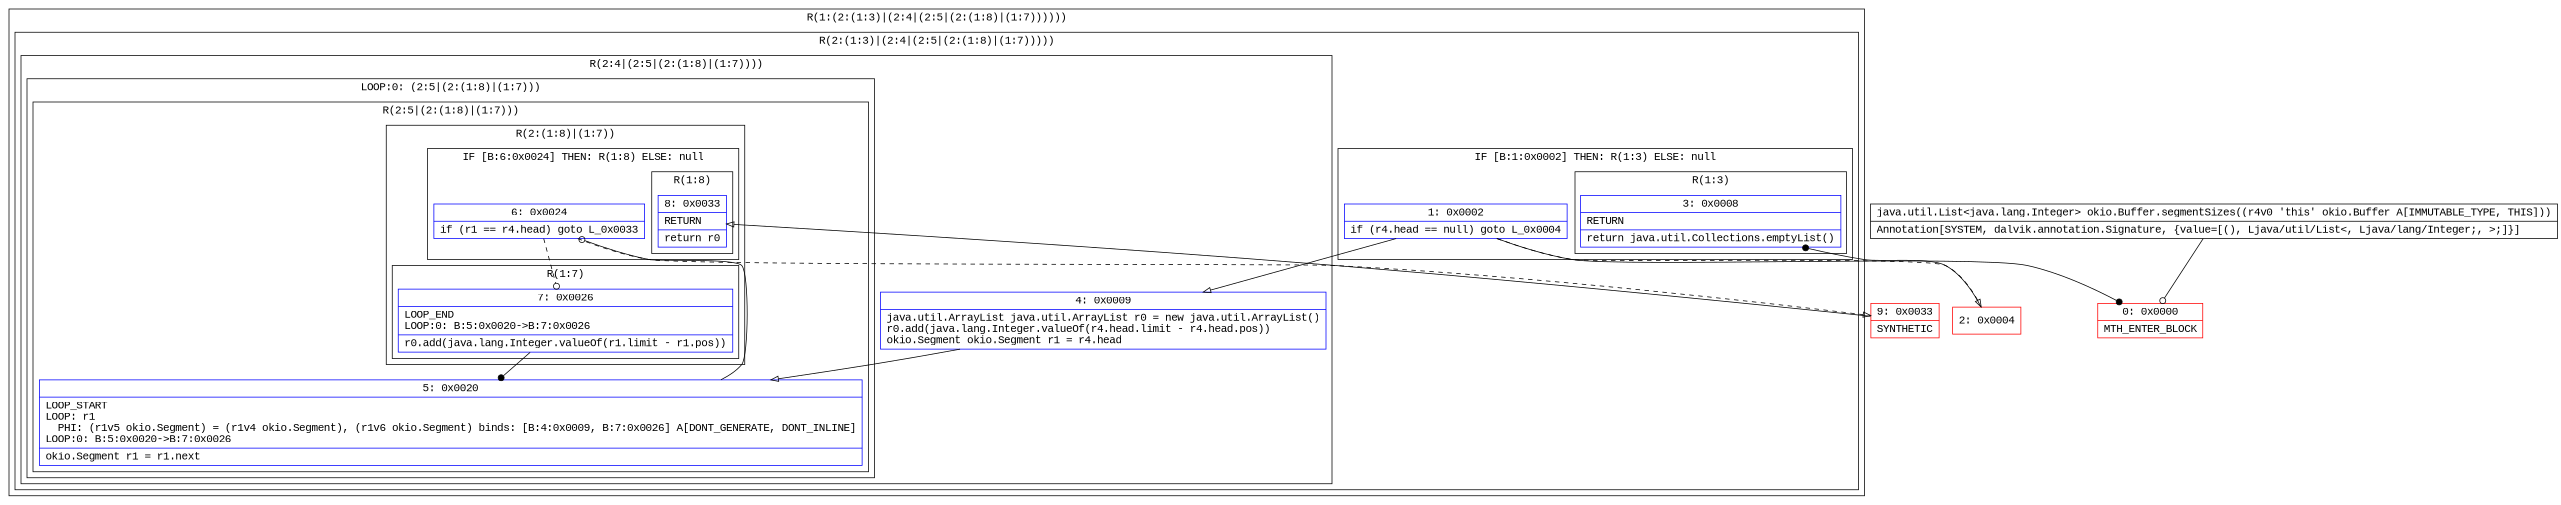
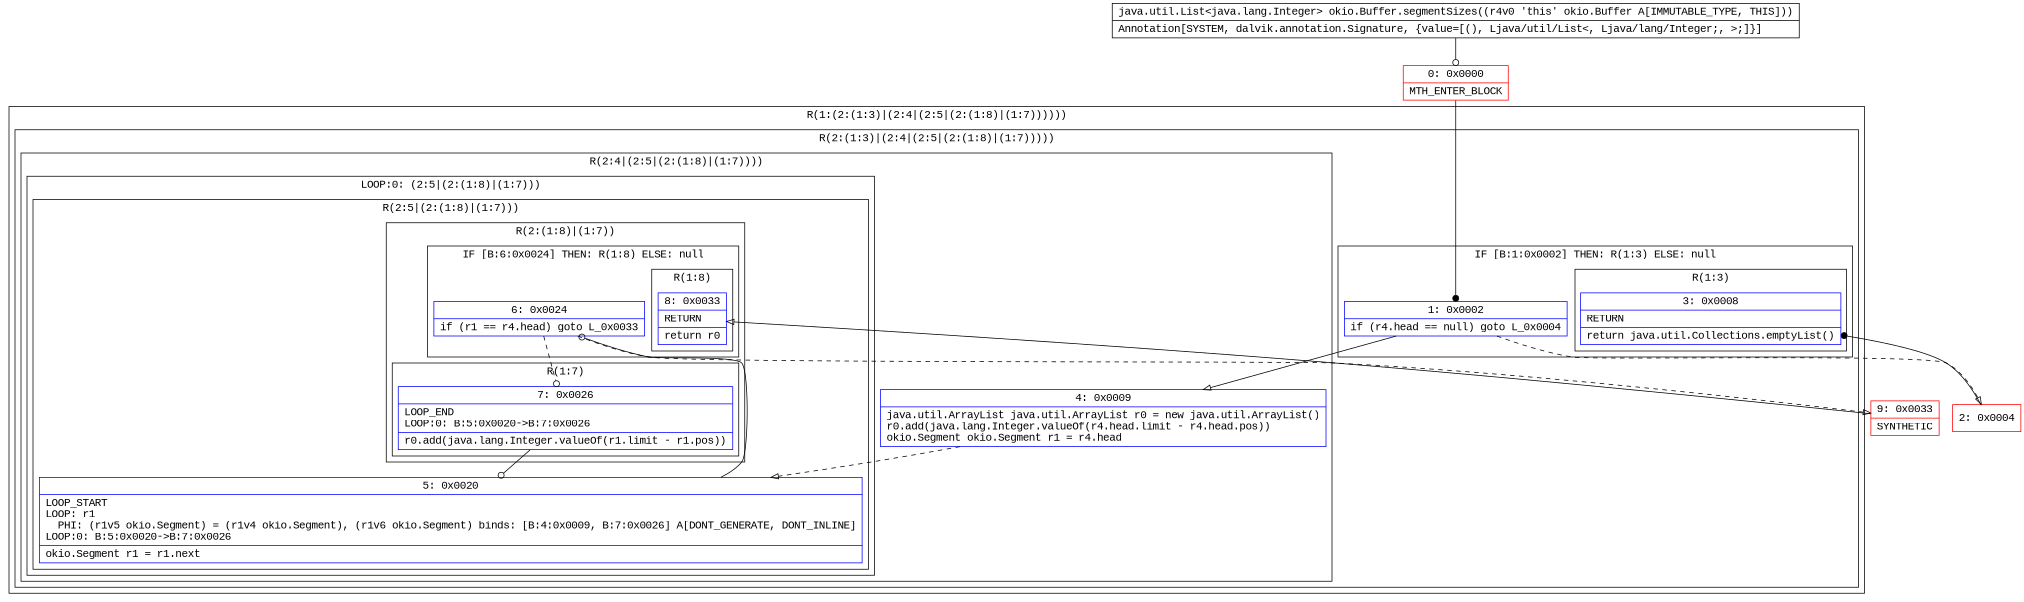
  digraph {
    fontname="Liberation Mono"
    node [color=blue fontname="Liberation Mono" shape=record]
    edge [arrowhead=onormal fontname="Liberation Mono"]
    n1 [label="{3\:\ 0x0008|RETURN\l|return java.util.Collections.emptyList()\l}"]
    n2 [label="{1\:\ 0x0002|if (r4.head == null) goto L_0x0004\l}"]
    n3 [label="{8\:\ 0x0033|RETURN\l|return r0\l}"]
    n4 [label="{6\:\ 0x0024|if (r1 == r4.head) goto L_0x0033\l}"]
    n5 [label="{7\:\ 0x0026|LOOP_END\lLOOP:0: B:5:0x0020\-\>B:7:0x0026\l|r0.add(java.lang.Integer.valueOf(r1.limit \- r1.pos))\l}"]
    n6 [label="{5\:\ 0x0020|LOOP_START\lLOOP: r1 \l  PHI: (r1v5 okio.Segment) = (r1v4 okio.Segment), (r1v6 okio.Segment) binds: [B:4:0x0009, B:7:0x0026] A[DONT_GENERATE, DONT_INLINE]\lLOOP:0: B:5:0x0020\-\>B:7:0x0026\l|okio.Segment r1 = r1.next\l}"]
    n7 [label="{4\:\ 0x0009|java.util.ArrayList java.util.ArrayList r0 = new java.util.ArrayList()\lr0.add(java.lang.Integer.valueOf(r4.head.limit \- r4.head.pos))\lokio.Segment okio.Segment r1 = r4.head\l}"]
    n8 [color=red label="{2\:\ 0x0004}"]
    n9 [color=red label="{9\:\ 0x0033|SYNTHETIC\l}"]
    n10 [color=red label="{0\:\ 0x0000|MTH_ENTER_BLOCK\l}"]
    n11 [label="{java.util.List\<java.lang.Integer\> okio.Buffer.segmentSizes((r4v0 'this' okio.Buffer A[IMMUTABLE_TYPE, THIS]))  | Annotation[SYSTEM, dalvik.annotation.Signature, \{value=[(), Ljava\/util\/List\<, Ljava\/lang\/Integer;, \>;]\}]\l}" color=""]
    subgraph cluster_1 {
      label="R(1:(2:(1:3)|(2:4|(2:5|(2:(1:8)|(1:7))))))"
      subgraph cluster_2 {
        label="R(2:(1:3)|(2:4|(2:5|(2:(1:8)|(1:7)))))"
        subgraph cluster_3 {
          label="IF [B:1:0x0002] THEN: R(1:3) ELSE: null"
          n2
          subgraph cluster_4 {
            label="R(1:3)"
            n1
          }
        }
        subgraph cluster_5 {
          label="R(2:4|(2:5|(2:(1:8)|(1:7))))"
          n7
          subgraph cluster_6 {
            label="LOOP:0: (2:5|(2:(1:8)|(1:7)))"
            subgraph cluster_7 {
              label="R(2:5|(2:(1:8)|(1:7)))"
              n6
              subgraph cluster_8 {
                label="R(2:(1:8)|(1:7))"
                subgraph cluster_9 {
                  label="IF [B:6:0x0024] THEN: R(1:8) ELSE: null"
                  n4
                  subgraph cluster_10 {
                    label="R(1:8)"
                    n3
                  }
                }
                subgraph cluster_11 {
                  label="R(1:7)"
                  n5
                }
              }
            }
          }
        }
      }
    }
    n2 -> n7 [style=solid]
    n2 -> n8 [style=dashed]
    n4 -> n5 [arrowhead=odot style=dashed]
    n4 -> n9 [style=dashed]
-   n5 -> n6 [arrowhead=dot]
+   n5 -> n6 [arrowhead=odot]
    n6 -> n4 [arrowhead=odot]
-   n7 -> n6
+   n7 -> n6 [style=dashed]
    n8 -> n1 [arrowhead=dot]
    n9 -> n3
-   n2 -> n10 [arrowhead=dot]
+   n10 -> n2 [arrowhead=dot]
    n11 -> n10 [arrowhead=odot]
  }
